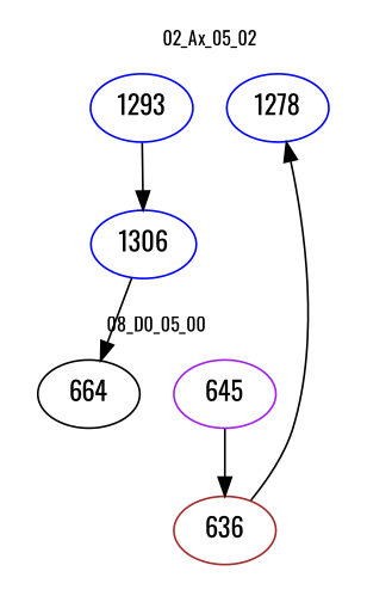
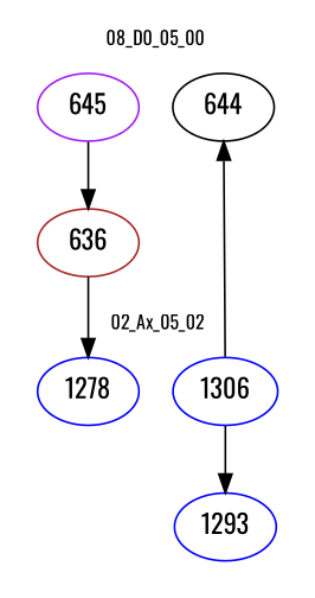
  digraph {
    fontname=Oswald
    node [color=blue fontname=Oswald]
    edge [color=black fontname=Oswald]
    n1 [label=1293]
    n2 [label=1278]
    n3 [label=1306]
    n4 [color=purple label=645]
    n5 [color=brown label=636]
-   n6 [color=black label=664]
+   n6 [color=black label=644]
    subgraph cluster_1 {
      color=white
      fontsize=10
      label="02_Ax_05_02"
      n1
      n2
      n3
    }
    subgraph cluster_2 {
      color=white
      fontsize=10
      label="08_D0_05_00"
      n4
      n5
      n6
    }
-   n1 -> n3
+   n3 -> n1
    n3 -> n6
    n4 -> n5
    n5 -> n2
  }
